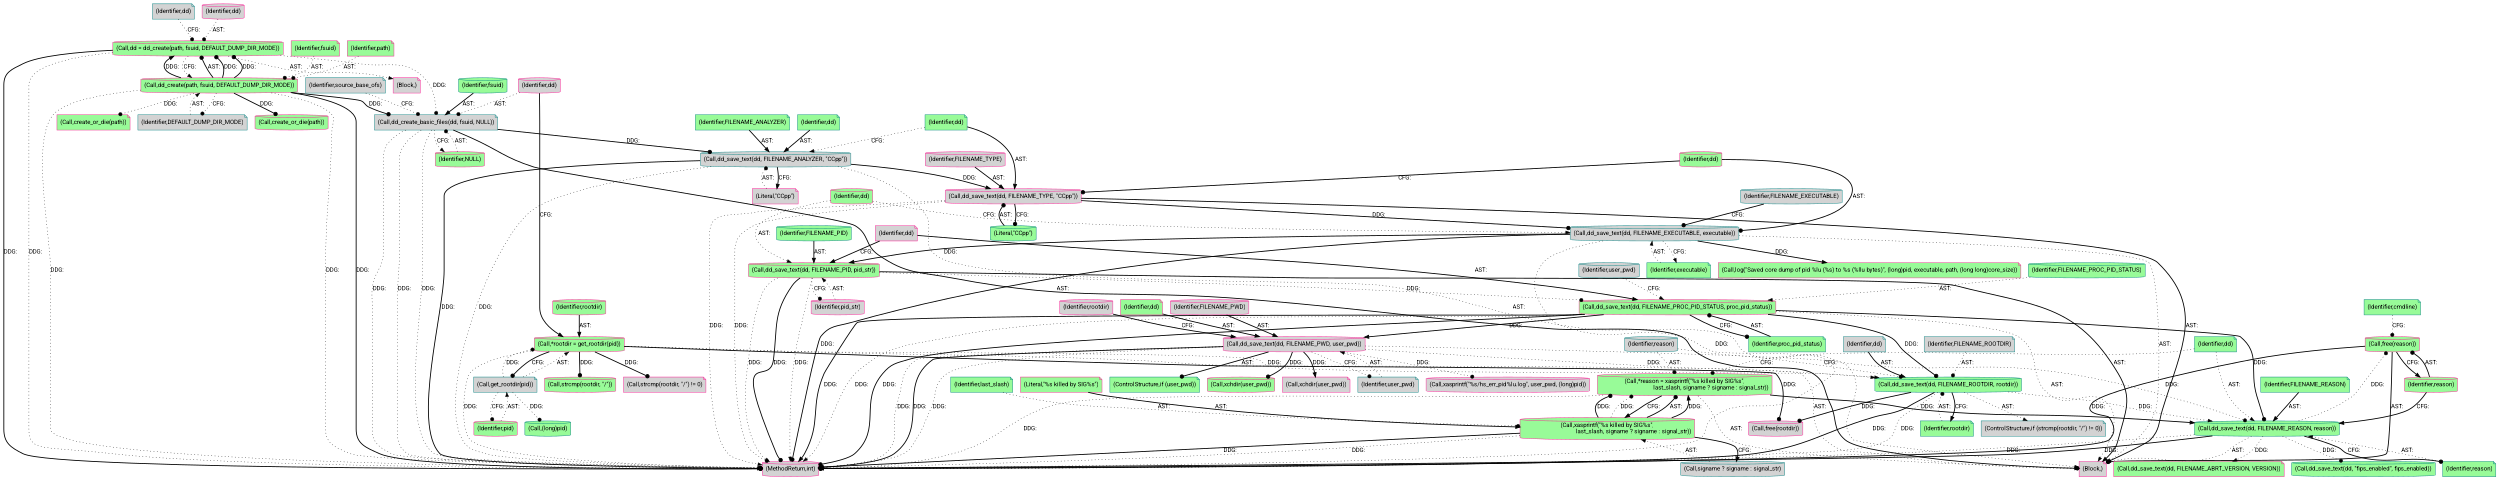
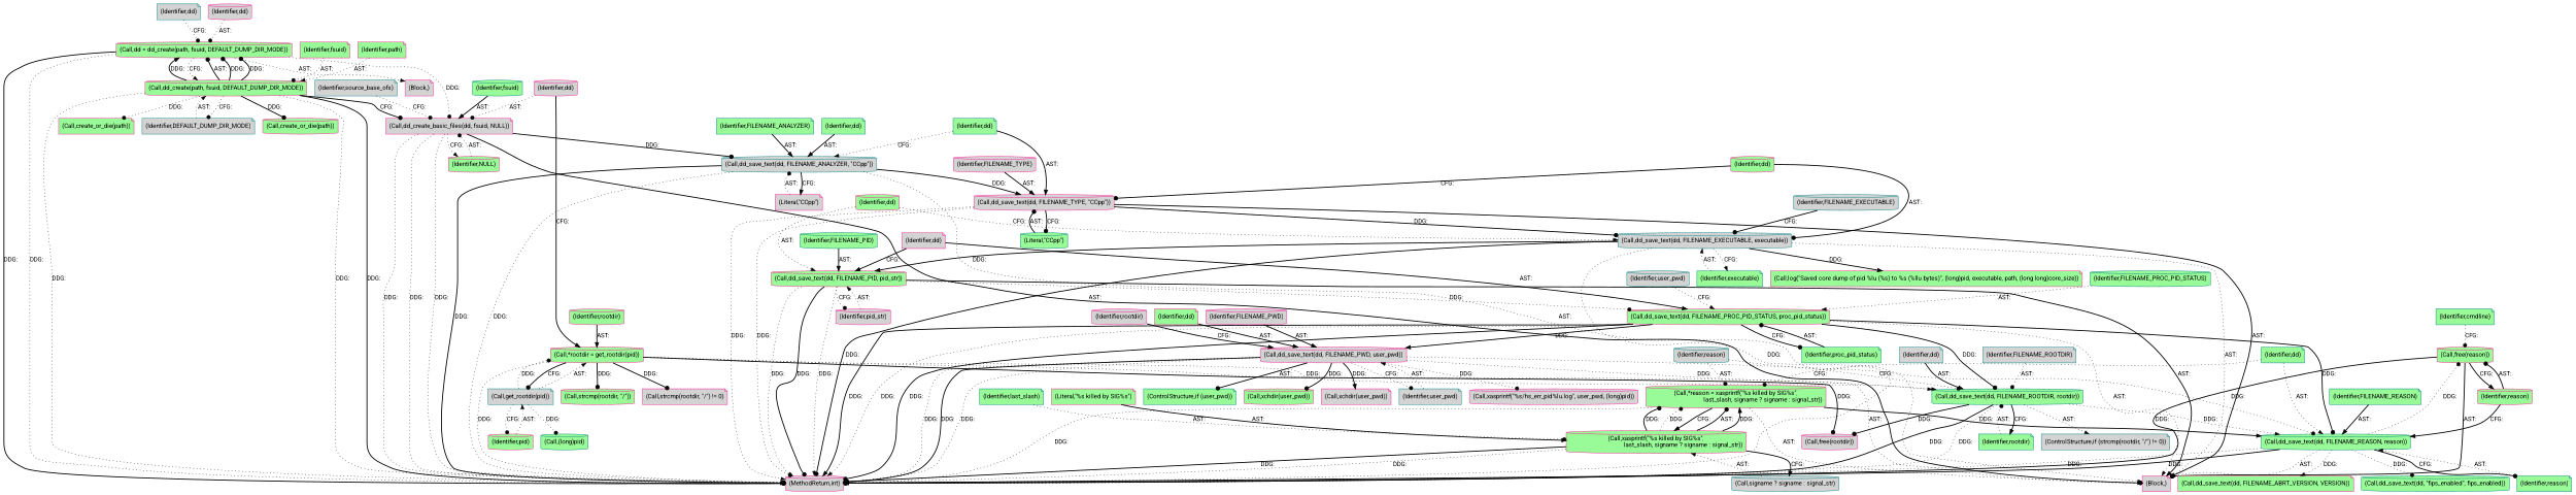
  digraph {
    fontname=Roboto
    node [color=deeppink fillcolor=palegreen fontname=Roboto shape=cylinder style=filled]
    edge [arrowhead=normal fontname=Roboto style=dotted]
    n1 [label="(Call,free(reason))"]
    n2 [label="(Identifier,reason)"]
    n3 [fillcolor=lightgrey label="(MethodReturn,int)"]
    n4 [fillcolor=lightgrey label="(Block,)" shape=note]
    n5 [color=teal label="(Call,dd_save_text(dd, FILENAME_REASON, reason))"]
    n6 [color=teal label="(Call,dd_save_text(dd, \"fips_enabled\", fips_enabled))"]
    n7 [color=teal label="(Identifier,reason)" shape=note]
    n8 [label="(Call,dd_save_text(dd, FILENAME_ABRT_VERSION, VERSION))" shape=note]
    n9 [fillcolor=lightgrey label="(Call,dd_save_text(dd, FILENAME_PWD, user_pwd))"]
    n10 [color=teal label="(Call,dd_save_text(dd, FILENAME_ROOTDIR, rootdir))"]
    n11 [color=teal label="(ControlStructure,if (user_pwd))" shape=note]
    n12 [label="(Call,xchdir(user_pwd))"]
    n13 [fillcolor=lightgrey label="(Call,xchdir(user_pwd))" shape=note]
    n14 [color=teal fillcolor=lightgrey label="(Identifier,user_pwd)" shape=note]
    n15 [fillcolor=lightgrey label="(Call,xasprintf(\"%s/hs_err_pid%lu.log\", user_pwd, (long)pid))"]
    n16 [color=teal fillcolor=lightgrey label="(ControlStructure,if (strcmp(rootdir, \"/\") != 0))" shape=note]
    n17 [color=teal label="(Identifier,rootdir)" shape=note]
    n18 [fillcolor=lightgrey label="(Call,free(rootdir))"]
    n19 [label="(Call,dd_save_text(dd, FILENAME_PROC_PID_STATUS, proc_pid_status))"]
    n20 [color=teal label="(Identifier,proc_pid_status)" shape=note]
    n21 [label="(Call,dd_save_text(dd, FILENAME_PID, pid_str))"]
    n22 [fillcolor=lightgrey label="(Identifier,pid_str)"]
    n23 [color=teal fillcolor=lightgrey label="(Call,dd_save_text(dd, FILENAME_EXECUTABLE, executable))"]
    n24 [color=teal label="(Identifier,executable)" shape=note]
    n25 [label="(Call,log(\"Saved core dump of pid %lu (%s) to %s (%llu bytes)\", (long)pid, executable, path, (long long)core_size))" shape=note]
    n26 [fillcolor=lightgrey label="(Call,dd_save_text(dd, FILENAME_TYPE, \"CCpp\"))"]
    n27 [color=teal label="(Literal,\"CCpp\")"]
    n28 [color=teal fillcolor=lightgrey label="(Call,dd_save_text(dd, FILENAME_ANALYZER, \"CCpp\"))"]
    n29 [fillcolor=lightgrey label="(Literal,\"CCpp\")" shape=note]
-   n30 [color=teal fillcolor=lightgrey label="(Call,dd_create_basic_files(dd, fsuid, NULL))" shape=note]
+   n30 [fillcolor=lightgrey label="(Call,dd_create_basic_files(dd, fsuid, NULL))" shape=note]
    n31 [label="(Identifier,NULL)"]
    n32 [label="(Call,dd = dd_create(path, fsuid, DEFAULT_DUMP_DIR_MODE))"]
    n33 [label="(Call,dd_create(path, fsuid, DEFAULT_DUMP_DIR_MODE))"]
    n34 [fillcolor=lightgrey label="(Block,)" shape=note]
    n35 [label="(Call,create_or_die(path))" shape=note]
    n36 [color=teal fillcolor=lightgrey label="(Identifier,DEFAULT_DUMP_DIR_MODE)" shape=note]
    n37 [label="(Call,create_or_die(path))"]
    n38 [label="(Call,*rootdir = get_rootdir(pid))"]
    n39 [color=teal fillcolor=lightgrey label="(Call,get_rootdir(pid))" shape=note]
    n40 [label="(Call,strcmp(rootdir, \"/\"))"]
    n41 [fillcolor=lightgrey label="(Call,strcmp(rootdir, \"/\") != 0)" shape=note]
    n42 [label="(Identifier,pid)"]
    n43 [color=teal label="(Call,(long)pid)"]
    n44 [label="(Call,*reason = xasprintf(\"%s killed by SIG%s\",\n                                 last_slash, signame ? signame : signal_str))"]
    n45 [label="(Call,xasprintf(\"%s killed by SIG%s\",\n                                 last_slash, signame ? signame : signal_str))"]
    n46 [color=teal fillcolor=lightgrey label="(Call,signame ? signame : signal_str)"]
    n47 [color=teal label="(Identifier,dd)" shape=note]
    n48 [fillcolor=lightgrey label="(Identifier,rootdir)"]
    n49 [label="(Identifier,dd)"]
    n50 [color=teal label="(Identifier,last_slash)" shape=note]
    n51 [label="(Literal,\"%s killed by SIG%s\")" shape=note]
    n52 [label="(Identifier,rootdir)"]
    n53 [color=teal fillcolor=lightgrey label="(Identifier,dd)" shape=note]
    n54 [label="(Identifier,dd)" shape=note]
    n55 [color=teal label="(Identifier,dd)" shape=note]
    n56 [color=teal label="(Identifier,fsuid)"]
    n57 [color=teal label="(Identifier,cmdline)" shape=note]
    n58 [color=teal label="(Identifier,FILENAME_PID)"]
    n59 [label="(Identifier,fsuid)" shape=note]
    n60 [fillcolor=lightgrey label="(Identifier,FILENAME_PWD)"]
    n61 [color=teal label="(Identifier,dd)" shape=note]
    n62 [color=teal label="(Identifier,FILENAME_PROC_PID_STATUS)"]
    n63 [color=teal label="(Identifier,FILENAME_REASON)" shape=note]
    n64 [label="(Identifier,path)" shape=note]
    n65 [fillcolor=lightgrey label="(Identifier,dd)" shape=note]
    n66 [color=teal fillcolor=lightgrey label="(Identifier,FILENAME_ROOTDIR)" shape=note]
    n67 [fillcolor=lightgrey label="(Identifier,FILENAME_TYPE)"]
    n68 [color=teal fillcolor=lightgrey label="(Identifier,dd)" shape=note]
    n69 [fillcolor=lightgrey label="(Identifier,dd)"]
    n70 [fillcolor=lightgrey label="(Identifier,dd)"]
    n71 [color=teal fillcolor=lightgrey label="(Identifier,FILENAME_EXECUTABLE)"]
    n72 [color=teal fillcolor=lightgrey label="(Identifier,source_base_ofs)" shape=note]
    n73 [color=teal fillcolor=lightgrey label="(Identifier,reason)"]
    n74 [color=teal fillcolor=lightgrey label="(Identifier,user_pwd)"]
    n75 [color=teal label="(Identifier,FILENAME_ANALYZER)" shape=note]
    n76 [label="(Identifier,dd)"]
    n1 -> n2 [label="CFG: " style=bold]
    n1 -> n3 [label="DDG: " style=bold]
    n1 -> n4 [arrowhead=dot label="AST: " style=bold]
    n2 -> n1 [arrowhead=dot label="AST: " style=bold]
    n2 -> n5 [label="CFG: " style=bold]
    n5 -> n1 [arrowhead=dot label="DDG: "]
    n5 -> n3 [arrowhead=dot label="DDG: "]
    n5 -> n3 [label="DDG: " style=bold]
    n5 -> n4 [label="AST: "]
    n5 -> n6 [arrowhead=dot label="DDG: "]
    n5 -> n7 [arrowhead=dot label="CFG: " style=bold]
    n5 -> n8 [label="DDG: "]
    n7 -> n5 [label="AST: "]
    n9 -> n3 [label="DDG: "]
    n9 -> n3 [label="DDG: " style=bold]
    n9 -> n3 [arrowhead=dot label="DDG: "]
    n9 -> n5 [arrowhead=dot label="DDG: "]
    n9 -> n10 [label="DDG: "]
    n9 -> n11 [arrowhead=dot label="AST: " style=bold]
    n9 -> n12 [arrowhead=dot label="DDG: " style=bold]
    n9 -> n13 [label="DDG: " style=bold]
    n9 -> n14 [arrowhead=dot label="CFG: "]
    n9 -> n15 [arrowhead=dot label="DDG: "]
    n10 -> n3 [arrowhead=dot label="DDG: " style=bold]
    n10 -> n3 [label="DDG: "]
    n10 -> n5 [label="DDG: "]
    n10 -> n16 [label="AST: "]
    n10 -> n17 [label="CFG: " style=bold]
    n10 -> n18 [arrowhead=dot label="DDG: " style=bold]
    n14 -> n9 [label="AST: "]
    n17 -> n10 [arrowhead=dot label="AST: "]
    n19 -> n3 [arrowhead=dot label="DDG: " style=bold]
    n19 -> n3 [label="DDG: " style=bold]
    n19 -> n3 [label="DDG: "]
    n19 -> n4 [label="AST: "]
    n19 -> n5 [arrowhead=dot label="DDG: " style=bold]
    n19 -> n9 [label="DDG: " style=bold]
    n19 -> n10 [arrowhead=dot label="DDG: " style=bold]
    n19 -> n20 [arrowhead=dot label="CFG: " style=bold]
    n20 -> n19 [arrowhead=dot label="AST: " style=bold]
    n21 -> n3 [label="DDG: "]
    n21 -> n3 [arrowhead=dot label="DDG: " style=bold]
    n21 -> n3 [label="DDG: "]
    n21 -> n4 [label="AST: " style=bold]
    n21 -> n19 [arrowhead=dot label="DDG: "]
    n21 -> n22 [arrowhead=dot label="CFG: "]
    n22 -> n21 [label="AST: "]
    n23 -> n3 [label="DDG: "]
    n23 -> n3 [arrowhead=dot label="DDG: " style=bold]
    n23 -> n4 [label="AST: "]
    n23 -> n21 [label="DDG: " style=bold]
    n23 -> n24 [label="CFG: "]
    n23 -> n25 [label="DDG: " style=bold]
    n24 -> n23 [label="AST: "]
    n26 -> n3 [label="DDG: "]
    n26 -> n3 [arrowhead=dot label="DDG: "]
    n26 -> n4 [arrowhead=dot label="AST: " style=bold]
    n26 -> n23 [arrowhead=dot label="DDG: " style=bold]
    n26 -> n27 [arrowhead=dot label="CFG: " style=bold]
    n27 -> n26 [arrowhead=dot label="AST: " style=bold]
    n28 -> n3 [label="DDG: " style=bold]
    n28 -> n3 [label="DDG: "]
    n28 -> n4 [label="AST: "]
    n28 -> n26 [label="DDG: " style=bold]
    n28 -> n29 [label="CFG: " style=bold]
    n29 -> n28 [arrowhead=dot label="AST: "]
    n30 -> n3 [label="DDG: "]
    n30 -> n3 [arrowhead=dot label="DDG: "]
    n30 -> n3 [arrowhead=dot label="DDG: "]
    n30 -> n4 [label="AST: " style=bold]
    n30 -> n28 [arrowhead=dot label="DDG: " style=bold]
    n30 -> n31 [label="CFG: "]
    n31 -> n30 [arrowhead=dot label="AST: "]
    n32 -> n3 [arrowhead=dot label="DDG: " style=bold]
    n32 -> n3 [label="DDG: "]
    n32 -> n30 [arrowhead=dot label="DDG: "]
    n32 -> n33 [label="CFG: "]
    n32 -> n34 [label="AST: "]
    n33 -> n3 [arrowhead=dot label="DDG: "]
    n33 -> n3 [arrowhead=dot label="DDG: "]
    n33 -> n3 [arrowhead=dot label="DDG: " style=bold]
-   n33 -> n30 [arrowhead=dot label="DDG: " style=bold]
+   n33 -> n30 [arrowhead=dot label="CFG: " style=bold]
    n33 -> n32 [arrowhead=dot label="AST: " style=bold]
    n33 -> n32 [arrowhead=dot label="DDG: " style=bold]
    n33 -> n32 [arrowhead=dot label="DDG: " style=bold]
    n33 -> n32 [label="DDG: " style=bold]
    n33 -> n35 [arrowhead=dot label="DDG: "]
    n33 -> n36 [arrowhead=dot label="CFG: "]
    n33 -> n37 [arrowhead=dot label="DDG: " style=bold]
    n36 -> n33 [label="AST: "]
    n38 -> n3 [arrowhead=dot label="DDG: "]
    n38 -> n4 [arrowhead=dot label="AST: "]
    n38 -> n10 [label="DDG: "]
    n38 -> n18 [arrowhead=dot label="DDG: " style=bold]
    n38 -> n39 [arrowhead=dot label="CFG: " style=bold]
    n38 -> n40 [arrowhead=dot label="DDG: " style=bold]
    n38 -> n41 [arrowhead=dot label="DDG: " style=bold]
    n39 -> n38 [label="AST: "]
    n39 -> n38 [arrowhead=dot label="DDG: "]
    n39 -> n42 [arrowhead=dot label="CFG: "]
    n39 -> n43 [arrowhead=dot label="DDG: "]
    n42 -> n39 [label="AST: "]
    n44 -> n3 [arrowhead=dot label="DDG: "]
    n44 -> n4 [arrowhead=dot label="AST: "]
    n44 -> n5 [label="DDG: " style=bold]
    n44 -> n45 [label="CFG: " style=bold]
    n45 -> n3 [label="DDG: " style=bold]
    n45 -> n3 [label="DDG: "]
    n45 -> n44 [arrowhead=dot label="AST: " style=bold]
    n45 -> n44 [label="DDG: " style=bold]
    n45 -> n44 [arrowhead=dot label="DDG: " style=bold]
    n45 -> n44 [arrowhead=dot label="DDG: "]
    n45 -> n46 [label="CFG: " style=bold]
    n46 -> n45 [label="AST: "]
    n47 -> n28 [label="AST: " style=bold]
    n48 -> n9 [label="CFG: " style=bold]
    n49 -> n21 [label="AST: "]
    n49 -> n23 [label="CFG: "]
    n50 -> n45 [arrowhead=dot label="AST: "]
    n51 -> n45 [label="AST: " style=bold]
    n52 -> n38 [label="AST: " style=bold]
    n53 -> n32 [arrowhead=dot label="CFG: "]
    n54 -> n9 [label="AST: " style=bold]
    n55 -> n5 [label="AST: "]
    n55 -> n44 [arrowhead=dot label="CFG: "]
    n56 -> n30 [label="AST: " style=bold]
    n57 -> n1 [arrowhead=dot label="CFG: "]
    n58 -> n21 [label="AST: " style=bold]
    n59 -> n33 [arrowhead=dot label="AST: "]
    n60 -> n9 [label="AST: " style=bold]
    n61 -> n26 [label="AST: " style=bold]
    n61 -> n28 [label="CFG: "]
    n62 -> n19 [label="AST: "]
    n63 -> n5 [label="AST: " style=bold]
-   n64 -> n33 [arrowhead=dot label="AST: "]
+   n64 -> n33 [label="AST: "]
    n65 -> n19 [label="AST: " style=bold]
    n65 -> n21 [label="CFG: " style=bold]
    n66 -> n10 [arrowhead=dot label="AST: "]
    n67 -> n26 [label="AST: " style=bold]
    n68 -> n10 [label="AST: " style=bold]
    n69 -> n30 [arrowhead=dot label="AST: "]
    n69 -> n38 [label="CFG: " style=bold]
    n70 -> n32 [arrowhead=dot label="AST: "]
    n71 -> n23 [arrowhead=dot label="CFG: " style=bold]
    n72 -> n30 [arrowhead=dot label="CFG: "]
    n73 -> n10 [arrowhead=dot label="CFG: "]
    n73 -> n44 [arrowhead=dot label="AST: "]
    n74 -> n19 [label="CFG: "]
    n75 -> n28 [label="AST: " style=bold]
    n76 -> n23 [arrowhead=dot label="AST: " style=bold]
    n76 -> n26 [arrowhead=dot label="CFG: " style=bold]
  }
